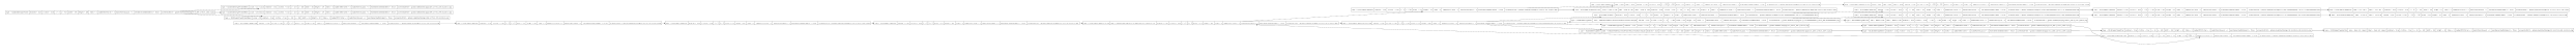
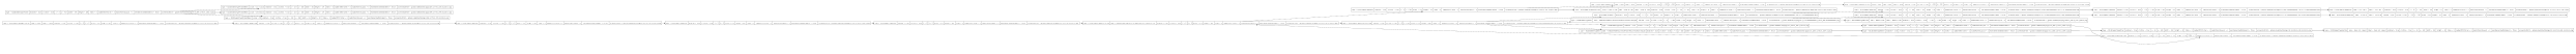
  digraph {
    fontname="Source Code Pro"
    rankdir=LR
    node [fontname="Source Code Pro" shape=record]
    edge [fontname="Source Code Pro"]
+   n1 [label="{type = XCUIElementTypeApplication\l|name = Tasks\l|label = Tasks\l|enabled = true\l|visible = true\l|x = 0\l|y = 0\l|width = 375\l|height = 667\l|index = 0\l|numberOfChildren = 2\l|eventGeneratedOnElement = false \l|screenshotPath = gtasks-dueDate/S3/pngs/0.0_0.0_750.0_1334.0.png\l}"]
    n2 [label="{type = XCUIElementTypeWindow\l|enabled = true\l|visible = true\l|x = 0\l|y = 0\l|width = 375\l|height = 667\l|index = 0\l|numberOfChildren = 1\l|numInParentLayout = 0\l|eventGeneratedOnElement = false \l|screenshotPath = gtasks-dueDate/S3/pngs/0.0_0.0_750.0_1334.0.png\l}"]
    n3 [label="{type = XCUIElementTypeOther\l|enabled = true\l|visible = true\l|x = 0\l|y = 0\l|width = 375\l|height = 667\l|index = 0\l|numberOfChildren = 2\l|numInParentLayout = 0\l|eventGeneratedOnElement = false \l|screenshotPath = gtasks-dueDate/S3/pngs/0.0_0.0_750.0_1334.0.png\l}"]
    n4 [label="{type = XCUIElementTypeOther\l|enabled = true\l|visible = true\l|x = 0\l|y = 0\l|width = 375\l|height = 667\l|index = 1\l|numberOfChildren = 1\l|numInParentLayout = 1\l|eventGeneratedOnElement = false \l|screenshotPath = gtasks-dueDate/S3/pngs/0.0_0.0_750.0_1334.0.png\l}"]
    n5 [label="{type = XCUIElementTypeOther\l|enabled = true\l|visible = true\l|x = 0\l|y = 0\l|width = 375\l|height = 667\l|index = 0\l|numberOfChildren = 1\l|numInParentLayout = 0\l|eventGeneratedOnElement = false \l|screenshotPath = gtasks-dueDate/S3/pngs/0.0_0.0_750.0_1334.0.png\l}"]
    n6 [label="{type = XCUIElementTypeScrollView\l|name = kMDCBottomDrawerScrollViewAccessibilityIdentifier\l|enabled = true\l|visible = true\l|x = 0\l|y = 0\l|width = 375\l|height = 667\l|index = 0\l|numberOfChildren = 2\l|numInParentLayout = 0\l|eventGeneratedOnElement = false \l|screenshotPath = gtasks-dueDate/S3/pngs/0.0_0.0_750.0_1334.0.png\l}"]
    n7 [label="{type = XCUIElementTypeOther\l|enabled = true\l|visible = true\l|x = 0\l|y = 301\l|width = 375\l|height = 43\l|index = 0\l|numberOfChildren = 2\l|numInParentLayout = 0\l|eventGeneratedOnElement = false \l|screenshotPath = gtasks-dueDate/S3/pngs/0.0_602.0_750.0_688.0.png\l}"]
    n8 [label="{type = XCUIElementTypeCollectionView\l|enabled = true\l|visible = true\l|x = 9\l|y = 343\l|width = 375\l|height = 666\l|index = 1\l|numberOfChildren = 6\l|numInParentLayout = 1\l|eventGeneratedOnElement = false \l|screenshotPath = gtasks-dueDate/S3/pngs/0.0_685.9999999999999_750.0_2018.0.png\l}"]
    n9 [label="{type = XCUIElementTypeStaticText\l|value = Date & Time\l|name = Date & Time\l|label = Date & Time\l|enabled = true\l|visible = true\l|x = 143\l|y = 312\l|width = 89\l|height = 21\l|index = 0\l|numberOfChildren = 0\l|numInParentLayout = 0\l|eventGeneratedOnElement = false \l|screenshotPath = gtasks-dueDate/S3/pngs/286.0_624.0_464.0_666.0.png\l}"]
    n10 [label="{type = XCUIElementTypeButton\l|name = Done\l|label = Done\l|enabled = true\l|visible = true\l|x = 312\l|y = 304\l|width = 51\l|height = 37\l|index = 1\l|numberOfChildren = 1\l|numInParentLayout = 1\l|eventGeneratedOnElement = true \l|screenshotPath = gtasks-dueDate/S3/pngs/624.0_608.0_726.0_682.0.png\l}"]
    n11 [label="{type = XCUIElementTypeCell\l|enabled = true\l|visible = true\l|x = 0\l|y = 343\l|width = 375\l|height = 43\l|index = 0\l|numberOfChildren = 4\l|numInParentLayout = 0\l|eventGeneratedOnElement = false \l|screenshotPath = gtasks-dueDate/S3/pngs/0.0_685.9999999999999_750.0_771.9999999999999.png\l}"]
    n12 [label="{type = XCUIElementTypeCell\l|name = GTEDateTimeRecurrencePickerRecurrenceCellA11yID\l|enabled = true\l|visible = true\l|x = 0\l|y = 385\l|width = 375\l|height = 43\l|index = 1\l|numberOfChildren = 5\l|numInParentLayout = 1\l|eventGeneratedOnElement = false \l|screenshotPath = gtasks-dueDate/S3/pngs/0.0_770.0000000000001_750.0_856.0000000000001.png\l}"]
    n13 [label="{type = XCUIElementTypeCell\l|enabled = true\l|visible = true\l|x = 0\l|y = 427\l|width = 375\l|height = 199\l|index = 2\l|numberOfChildren = 4\l|numInParentLayout = 2\l|eventGeneratedOnElement = false \l|screenshotPath = gtasks-dueDate/S3/pngs/0.0_854.0_750.0_1252.0.png\l}"]
    n14 [label="{type = XCUIElementTypeCell\l|name = GTEDateTimeRecurrencePickerRecurrenceCellA11yID\l|enabled = true\l|visible = true\l|x = 0\l|y = 625\l|width = 375\l|height = 42\l|index = 3\l|numberOfChildren = 4\l|numInParentLayout = 3\l|eventGeneratedOnElement = false \l|screenshotPath = gtasks-dueDate/S3/pngs/0.0_1250.0_750.0_1334.0.png\l}"]
    n15 [label="{type = XCUIElementTypeStaticText\l|value = Done\l|name = Done\l|label = Done\l|enabled = true\l|visible = true\l|x = 320\l|y = 313\l|width = 35\l|height = 19\l|index = 0\l|numberOfChildren = 0\l|numInParentLayout = 0\l|eventGeneratedOnElement = false \l|screenshotPath = gtasks-dueDate/S3/pngs/640.0_626.0_710.0_664.0.png\l}"]
    n16 [label="{type = XCUIElementTypeOther\l|enabled = true\l|visible = true\l|x = 0\l|y = 343\l|width = 375\l|height = 43\l|index = 1\l|numberOfChildren = 1\l|numInParentLayout = 1\l|eventGeneratedOnElement = false \l|screenshotPath = gtasks-dueDate/S3/pngs/0.0_685.9999999999999_750.0_771.9999999999999.png\l}"]
    n17 [label="{type = XCUIElementTypeOther\l|enabled = true\l|visible = true\l|x = 0\l|y = 385\l|width = 327\l|height = 43\l|index = 1\l|numberOfChildren = 1\l|numInParentLayout = 1\l|eventGeneratedOnElement = false \l|screenshotPath = gtasks-dueDate/S3/pngs/0.0_770.0000000000001_654.0_856.0000000000001.png\l}"]
    n18 [label="{type = XCUIElementTypeButton\l|name = Remove time\l|label = Remove time\l|enabled = true\l|visible = true\l|x = 327\l|y = 390\l|width = 32\l|height = 33\l|index = 3\l|numberOfChildren = 1\l|numInParentLayout = 3\l|eventGeneratedOnElement = false \l|screenshotPath = gtasks-dueDate/S3/pngs/654.0_780.0_718.0_846.0.png\l}"]
    n19 [label="{type = XCUIElementTypeOther\l|enabled = true\l|visible = true\l|x = 0\l|y = 427\l|width = 375\l|height = 199\l|index = 1\l|numberOfChildren = 1\l|numInParentLayout = 1\l|eventGeneratedOnElement = false \l|screenshotPath = gtasks-dueDate/S3/pngs/0.0_854.0_750.0_1252.0.png\l}"]
    n20 [label="{type = XCUIElementTypeOther\l|enabled = true\l|visible = true\l|x = 0\l|y = 625\l|width = 335\l|height = 42\l|index = 1\l|numberOfChildren = 1\l|numInParentLayout = 1\l|eventGeneratedOnElement = false \l|screenshotPath = gtasks-dueDate/S3/pngs/0.0_1250.0_670.0_1334.0.png\l}"]
    n21 [label="{type = XCUIElementTypeOther\l|enabled = true\l|visible = true\l|x = 16\l|y = 343\l|width = 343\l|height = 43\l|index = 0\l|numberOfChildren = 1\l|numInParentLayout = 0\l|eventGeneratedOnElement = false \l|screenshotPath = gtasks-dueDate/S3/pngs/32.0_685.9999999999999_718.0_771.9999999999999.png\l}"]
    n22 [label="{type = XCUIElementTypeOther\l|enabled = true\l|visible = true\l|x = 16\l|y = 385\l|width = 295\l|height = 43\l|index = 0\l|numberOfChildren = 1\l|numInParentLayout = 0\l|eventGeneratedOnElement = false \l|screenshotPath = gtasks-dueDate/S3/pngs/32.0_770.0000000000001_622.0_856.0000000000001.png\l}"]
    n23 [label="{type = XCUIElementTypeDatePicker\l|enabled = true\l|visible = true\l|x = 0\l|y = 427\l|width = 375\l|height = 199\l|index = 0\l|numberOfChildren = 1\l|numInParentLayout = 0\l|eventGeneratedOnElement = false \l|screenshotPath = gtasks-dueDate/S3/pngs/0.0_854.0_750.0_1252.0.png\l}"]
    n24 [label="{type = XCUIElementTypeOther\l|enabled = true\l|visible = true\l|x = 16\l|y = 625\l|width = 303\l|height = 42\l|index = 0\l|numberOfChildren = 1\l|numInParentLayout = 0\l|eventGeneratedOnElement = false \l|screenshotPath = gtasks-dueDate/S3/pngs/32.0_1250.0_638.0_1334.0.png\l}"]
    n25 [label="{type = XCUIElementTypeButton\l|name = Thu, Apr 1\l|label = Thu, Apr 1\l|enabled = true\l|visible = true\l|x = 16\l|y = 355\l|width = 343\l|height = 18\l|index = 0\l|numberOfChildren = 0\l|numInParentLayout = 0\l|eventGeneratedOnElement = false \l|screenshotPath = gtasks-dueDate/S3/pngs/32.0_710.0_718.0_746.0.png\l}"]
    n26 [label="{type = XCUIElementTypeButton\l|name = 12:29 PM\l|label = 12:29 PM\l|enabled = true\l|visible = true\l|x = 16\l|y = 397\l|width = 295\l|height = 18\l|index = 0\l|numberOfChildren = 0\l|numInParentLayout = 0\l|eventGeneratedOnElement = false \l|screenshotPath = gtasks-dueDate/S3/pngs/32.0_794.0_622.0_830.0.png\l}"]
    n27 [label="{type = XCUIElementTypeButton\l|name = Does not repeat\l|label = Does not repeat\l|enabled = true\l|visible = true\l|x = 16\l|y = 637\l|width = 303\l|height = 18\l|index = 0\l|numberOfChildren = 0\l|numInParentLayout = 0\l|eventGeneratedOnElement = false \l|screenshotPath = gtasks-dueDate/S3/pngs/32.0_1274.0_638.0_1310.0.png\l}"]
    n28 [label="{type = XCUIElementTypePicker\l|enabled = true\l|visible = true\l|x = 0\l|y = 427\l|width = 375\l|height = 199\l|index = 0\l|numberOfChildren = 3\l|numInParentLayout = 0\l|eventGeneratedOnElement = false \l|screenshotPath = gtasks-dueDate/S3/pngs/0.0_854.0_750.0_1252.0.png\l}"]
    n29 [label="{type = XCUIElementTypePickerWheel\l|value = 12 o’clock\l|enabled = true\l|visible = true\l|x = 107\l|y = 389\l|width = 55\l|height = 274\l|index = 0\l|numberOfChildren = 0\l|numInParentLayout = 0\l|eventGeneratedOnElement = false \l|screenshotPath = gtasks-dueDate/S3/pngs/214.0_778.0_324.0_1326.0.png\l}"]
    n30 [label="{type = XCUIElementTypePickerWheel\l|value = 29 minutes\l|enabled = true\l|visible = true\l|x = 167\l|y = 389\l|width = 50\l|height = 274\l|index = 1\l|numberOfChildren = 0\l|numInParentLayout = 1\l|eventGeneratedOnElement = false \l|screenshotPath = gtasks-dueDate/S3/pngs/334.0_778.0_434.0_1326.0.png\l}"]
    n31 [label="{type = XCUIElementTypePickerWheel\l|value = PM\l|enabled = true\l|visible = true\l|x = 222\l|y = 389\l|width = 65\l|height = 274\l|index = 2\l|numberOfChildren = 0\l|numInParentLayout = 2\l|eventGeneratedOnElement = false \l|screenshotPath = gtasks-dueDate/S3/pngs/444.0_778.0_574.0_1326.0.png\l}"]
+   n1 -> n2
    n2 -> n3
    n3 -> n4
    n4 -> n5
    n5 -> n6
    n6 -> n7
    n6 -> n8
    n7 -> n9
    n7 -> n10
    n8 -> n11
    n8 -> n12
    n8 -> n13
    n8 -> n14
    n10 -> n15
    n11 -> n16
    n12 -> n17
    n12 -> n18
    n13 -> n19
    n14 -> n20
    n16 -> n21
    n17 -> n22
    n19 -> n23
    n20 -> n24
    n21 -> n25
    n22 -> n26
    n23 -> n6
    n24 -> n27
    n28 -> n29
    n28 -> n30
    n28 -> n31
  }
